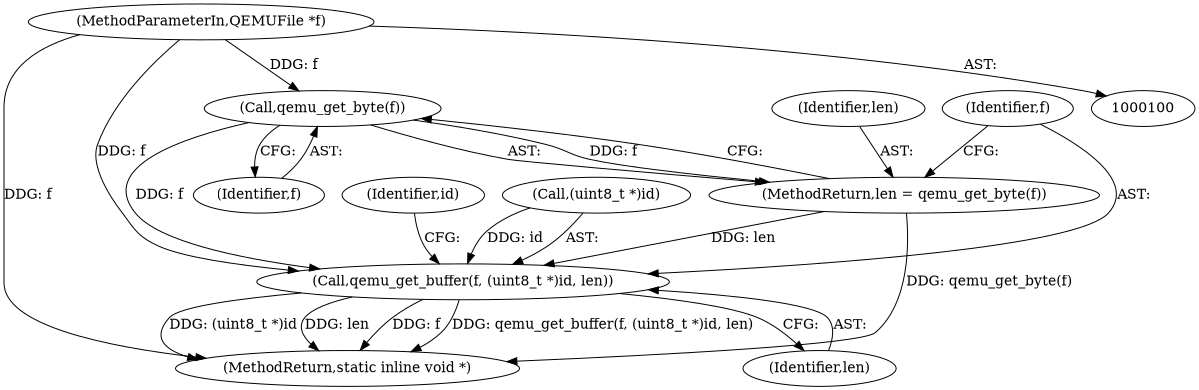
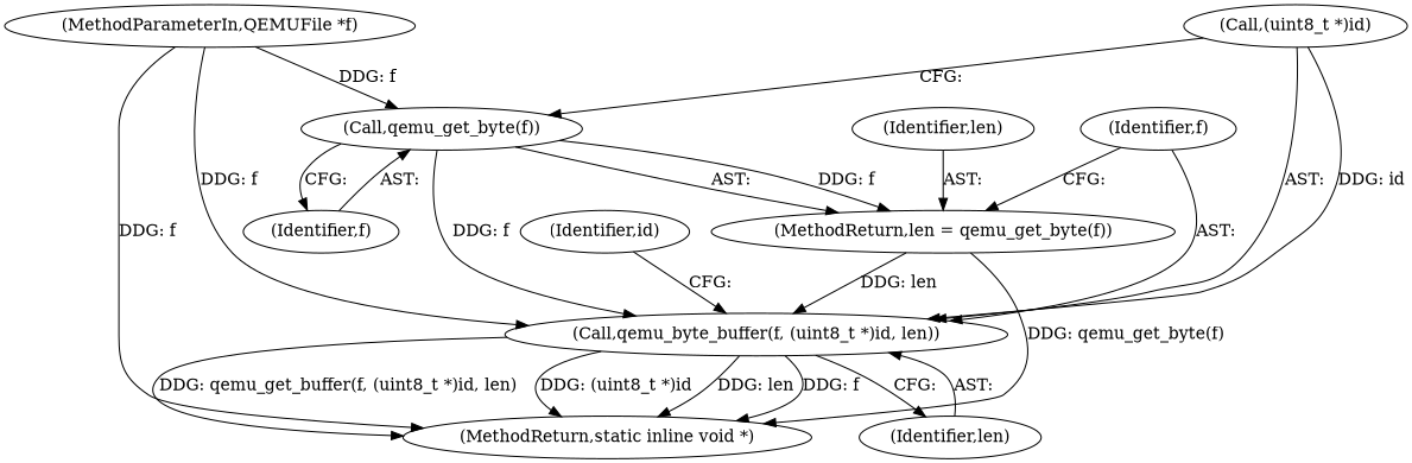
  digraph {
    n1 [label="(MethodParameterIn,QEMUFile *f)"]
    n2 [label="(Call,qemu_get_byte(f))"]
-   n3 [label="(Call,qemu_get_buffer(f, (uint8_t *)id, len))"]
+   n3 [label="(Call,qemu_byte_buffer(f, (uint8_t *)id, len))"]
    n4 [label="(MethodReturn,static inline void *)"]
-   1000100
    n6 [label="(MethodReturn,len = qemu_get_byte(f))"]
    n7 [label="(Identifier,f)"]
    n8 [label="(Identifier,len)"]
    n9 [label="(Identifier,id)"]
    n10 [label="(Identifier,len)"]
    n11 [label="(Call,(uint8_t *)id)"]
    n12 [label="(Identifier,f)"]
    n1 -> n2 [label="DDG: f"]
    n1 -> n3 [label="DDG: f"]
    n1 -> n4 [label="DDG: f"]
-   n1 -> 1000100 [label="AST: "]
    n2 -> n3 [label="DDG: f"]
    n2 -> n6 [label="AST: "]
    n2 -> n6 [label="DDG: f"]
    n2 -> n7 [label="CFG: "]
    n3 -> n4 [label="DDG: len"]
    n3 -> n4 [label="DDG: f"]
    n3 -> n4 [label="DDG: qemu_get_buffer(f, (uint8_t *)id, len)"]
    n3 -> n4 [label="DDG: (uint8_t *)id"]
    n3 -> n8 [label="CFG: "]
-   n6 -> n2 [label="CFG: "]
+   n11 -> n2 [label="CFG: "]
    n6 -> n3 [label="DDG: len"]
    n6 -> n4 [label="DDG: qemu_get_byte(f)"]
    n7 -> n2 [label="AST: "]
    n8 -> n3 [label="AST: "]
    n9 -> n3 [label="CFG: "]
    n10 -> n6 [label="AST: "]
    n11 -> n3 [label="AST: "]
    n11 -> n3 [label="DDG: id"]
    n12 -> n3 [label="AST: "]
    n12 -> n6 [label="CFG: "]
  }
